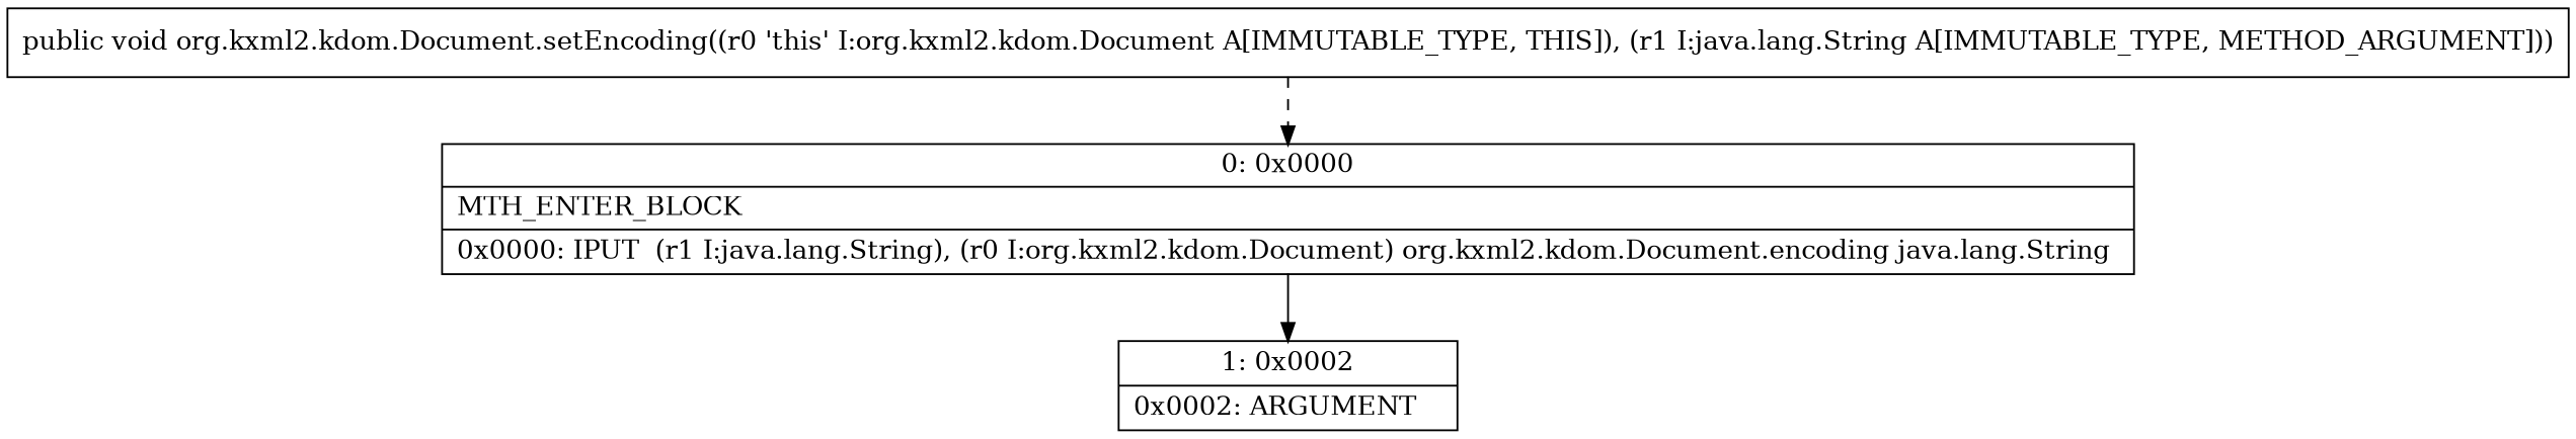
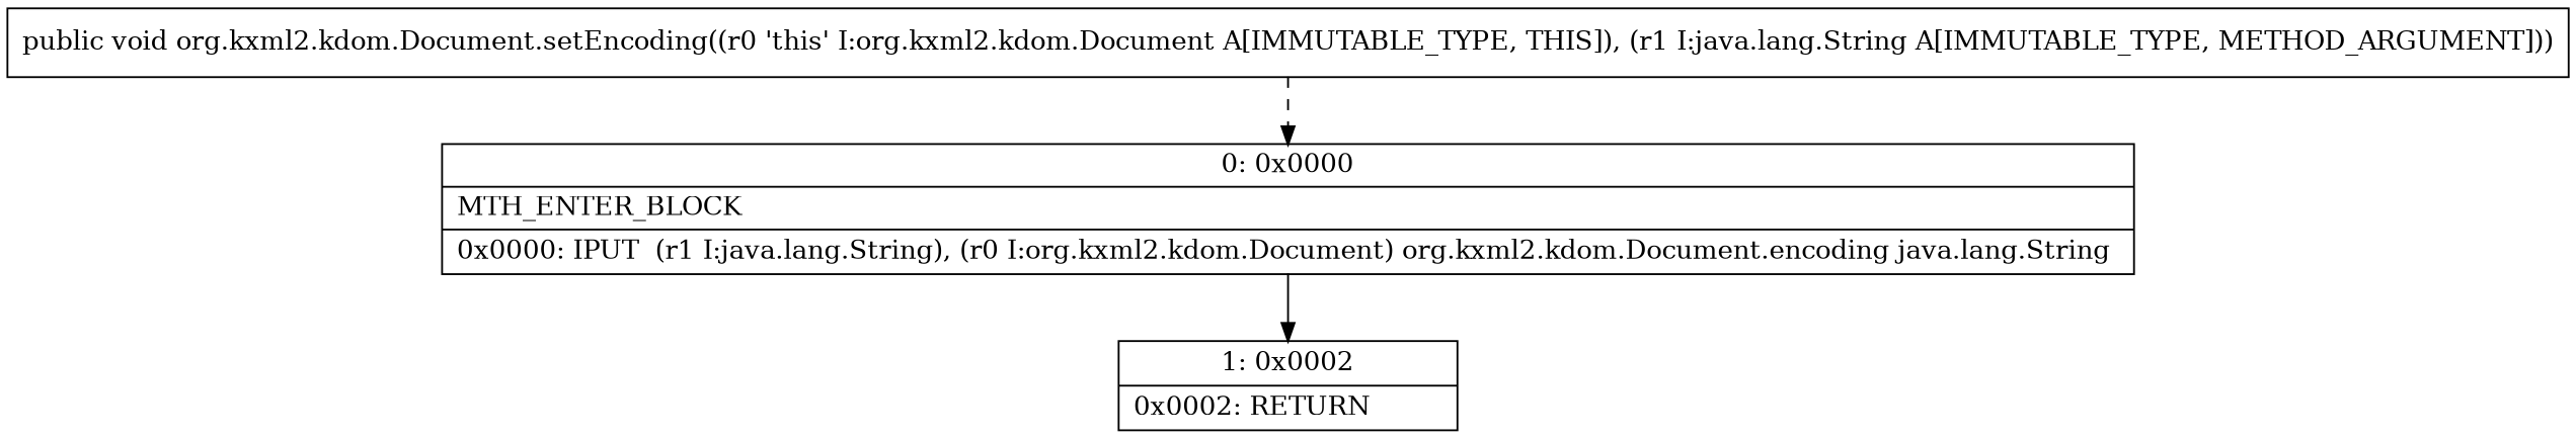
  digraph {
    node [shape=record]
    n1 [label="{0\:\ 0x0000|MTH_ENTER_BLOCK\l|0x0000: IPUT  (r1 I:java.lang.String), (r0 I:org.kxml2.kdom.Document) org.kxml2.kdom.Document.encoding java.lang.String \l}"]
-   n2 [label="{1\:\ 0x0002|0x0002: ARGUMENT   \l}"]
+   n2 [label="{1\:\ 0x0002|0x0002: RETURN   \l}"]
    n3 [label="{public void org.kxml2.kdom.Document.setEncoding((r0 'this' I:org.kxml2.kdom.Document A[IMMUTABLE_TYPE, THIS]), (r1 I:java.lang.String A[IMMUTABLE_TYPE, METHOD_ARGUMENT])) }"]
    n1 -> n2 [style=solid]
    n3 -> n1 [style=dashed]
  }
